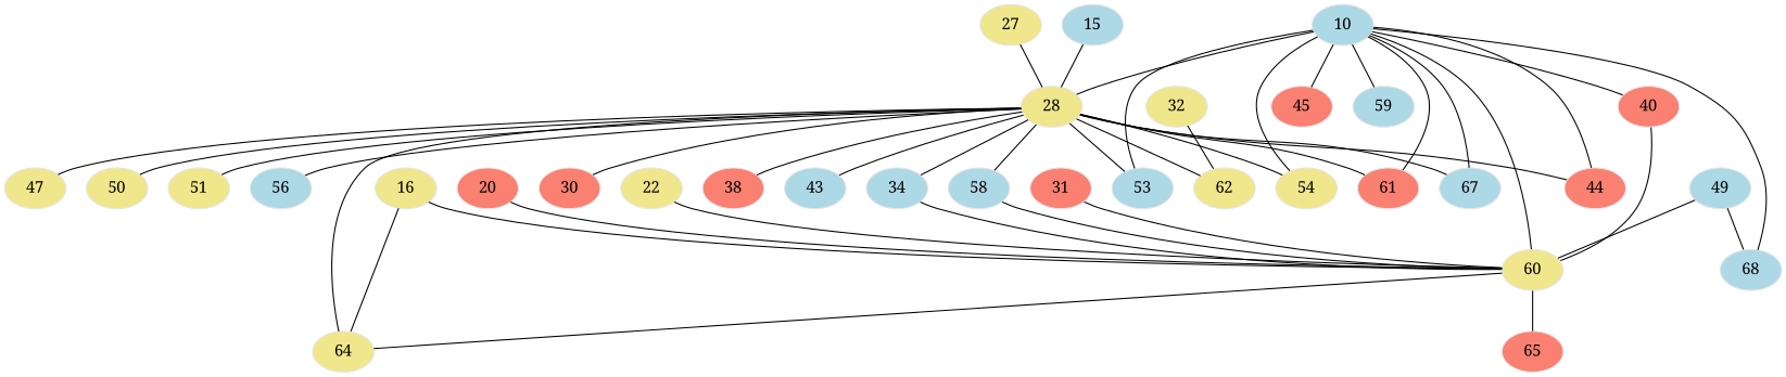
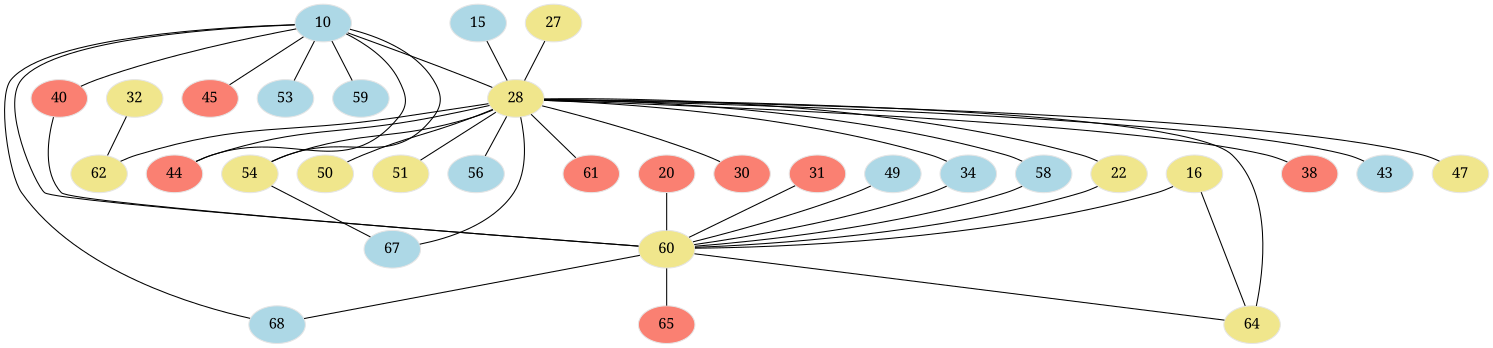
  graph {
    fontname="Noto Serif"
    node [color=gray90 fillcolor=khaki fontname="Noto Serif" style=filled]
    edge [fontname="Noto Serif"]
    10 [fillcolor=lightblue super="+3"]
    28 [super="+12+8+6"]
    40 [fillcolor=salmon]
    44 [fillcolor=salmon super="+16"]
    45 [fillcolor=salmon]
    53 [fillcolor=lightblue super="+19+29"]
    54 [super="+23+33"]
    59 [fillcolor=lightblue]
    60 [super="+55+9+57"]
    61 [fillcolor=salmon]
    n11 [fillcolor=lightblue label=68]
    67 [fillcolor=lightblue]
    62 [super="+11+21+48"]
    30 [fillcolor=salmon]
    34 [fillcolor=lightblue]
    38 [fillcolor=salmon]
    43 [fillcolor=lightblue]
    47
    50
    51
    56 [fillcolor=lightblue]
    58 [fillcolor=lightblue]
    64 [super="+63+42"]
    65 [fillcolor=salmon]
    15 [fillcolor=lightblue]
    20 [fillcolor=salmon]
    22
    27
    31 [fillcolor=salmon]
    32
    n31 [label=16]
    49 [fillcolor=lightblue super="+39"]
    10 -- 28 [weight=9]
    10 -- 40
    10 -- 44
    10 -- 45 [weight=2]
    10 -- 53 [weight=2]
    10 -- 54 [weight=2]
    10 -- 59 [weight=2]
    10 -- 60 [weight=8]
-   10 -- 61
    10 -- n11
-   10 -- 67
+   54 -- 67
    28 -- 44
-   28 -- 53 [weight=3]
+   28 -- 22 [weight=3]
    28 -- 54 [weight=2]
    28 -- 61
    28 -- 67
    28 -- 62 [weight=6]
    28 -- 30 [weight=2]
    28 -- 34
    28 -- 38 [weight=2]
    28 -- 43
    28 -- 47
    28 -- 50 [weight=2]
    28 -- 51 [weight=2]
    28 -- 56
    28 -- 58
    28 -- 64 [weight=7]
    40 -- 60
-   49 -- n11
+   60 -- n11
    60 -- 64
    60 -- 65 [weight=2]
    34 -- 60
    58 -- 60
    15 -- 28 [weight=2]
    20 -- 60 [weight=2]
    22 -- 60 [weight=2]
    27 -- 28 [weight=2]
    31 -- 60 [weight=2]
    32 -- 62
    n31 -- 60
    n31 -- 64
    49 -- 60 [weight=3]
  }
